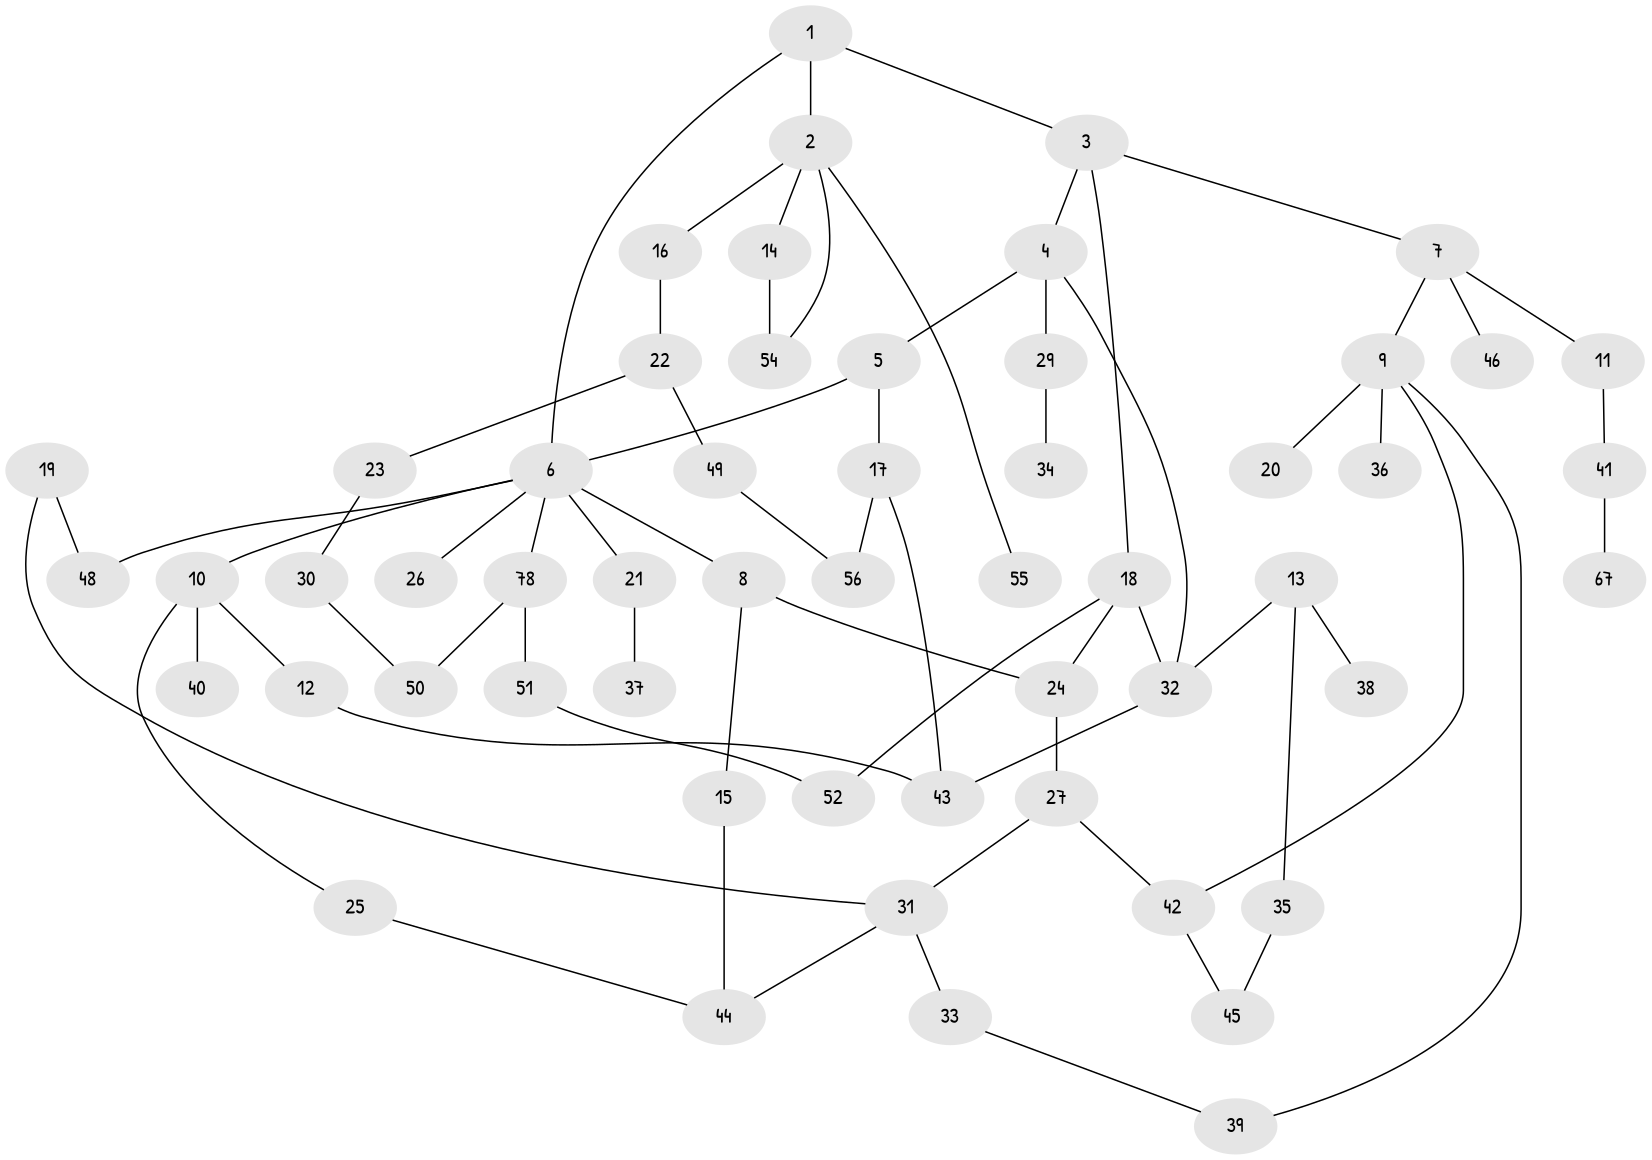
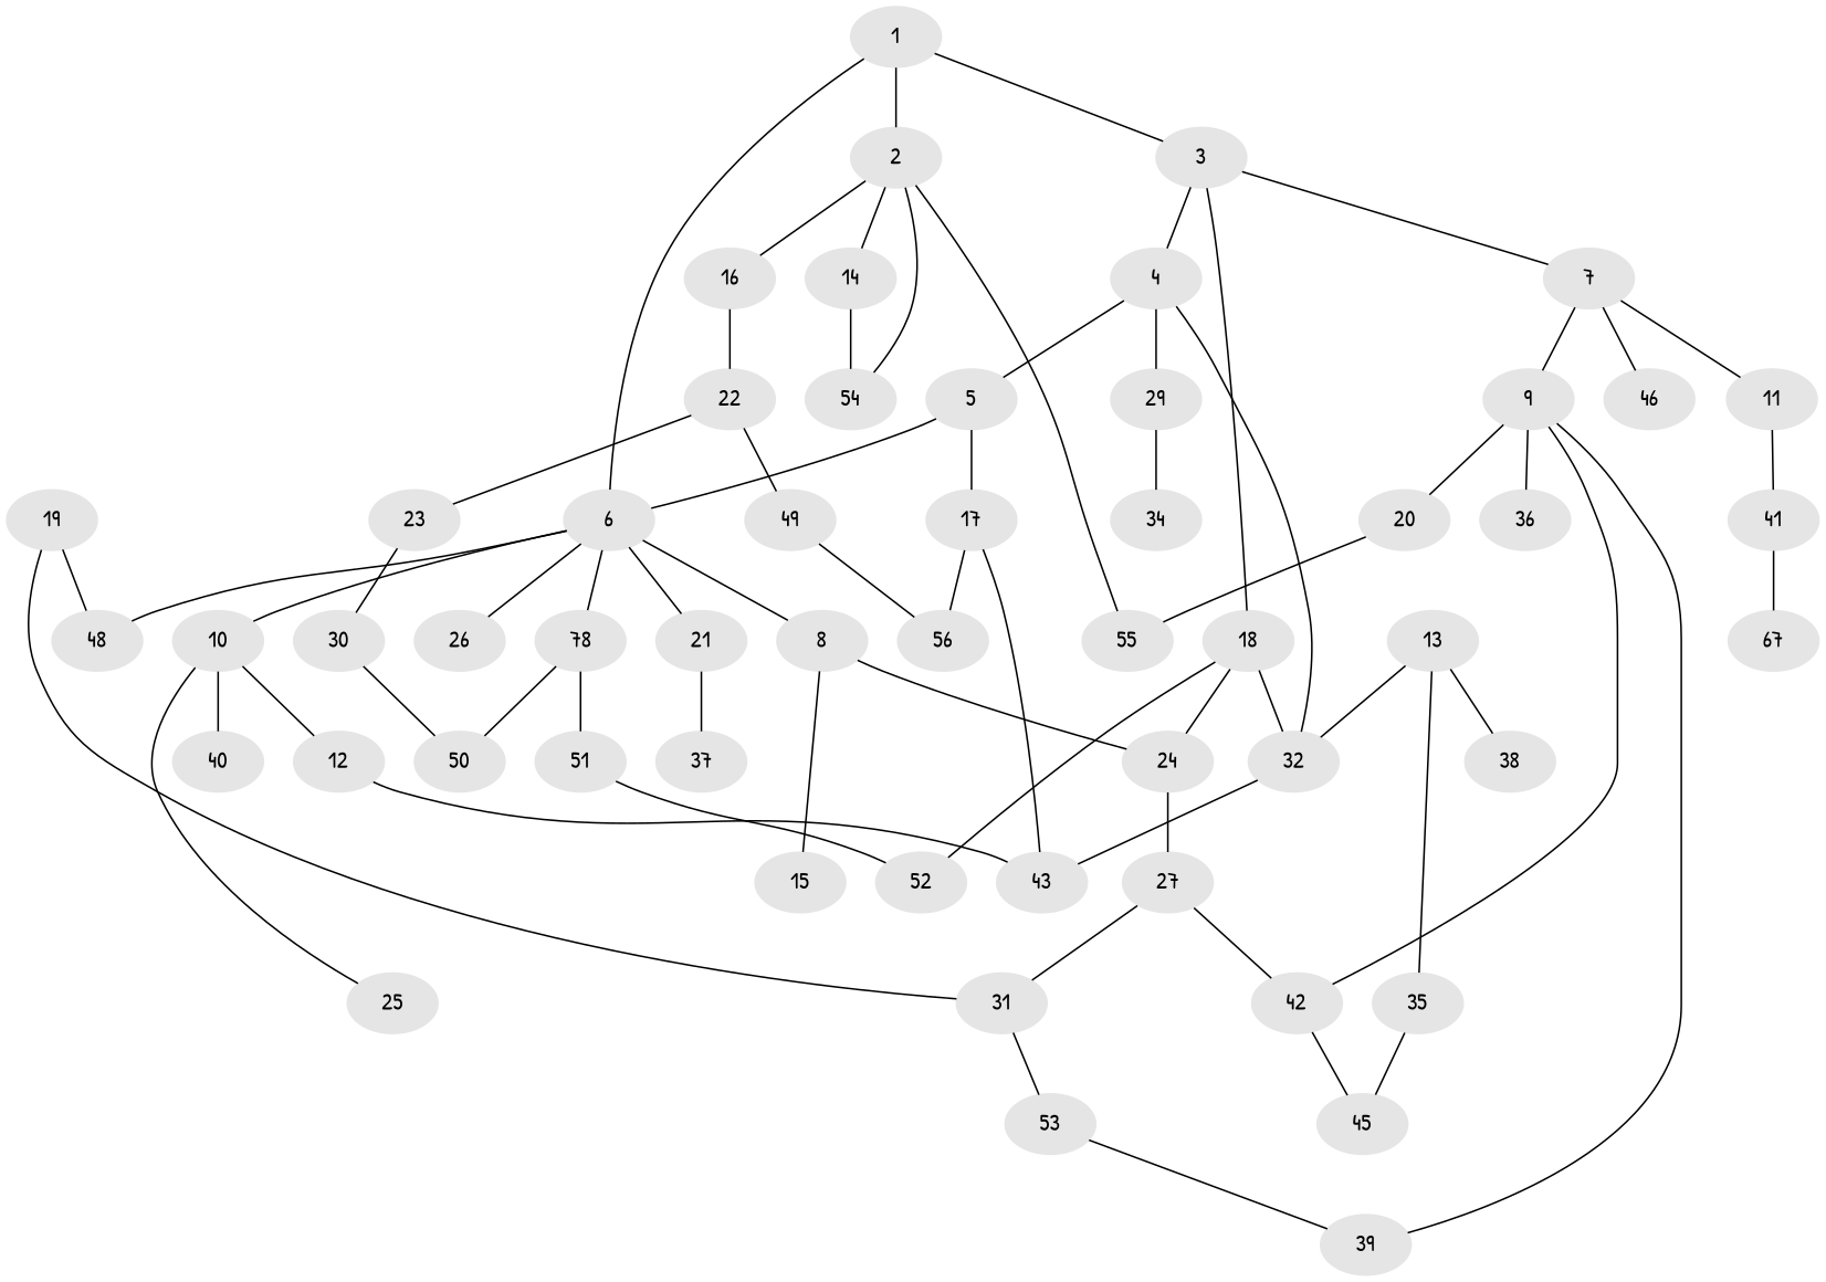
  graph {
    fontname="Patrick Hand"
    node [color=gray90 fontname="Patrick Hand" style=filled]
    edge [fontname="Patrick Hand"]
    1
    2
    3
    6
    14
    16
    54
    55
    4
    7
    18
    8
    10
    21
    26
    n16 [label=78]
    48
    22
    5
    29
    32
    9
    11
    46
    24
    52
    17
    13
    35
    38
    34
    43
    56
    15
    12
    25
    40
    37
    50
    51
    20
    36
    39
    42
    41
-   44
    27
    45
    n49 [label=67]
    19
    31
    23
    49
-   33
+   33 [label=53]
    30
    1 -- 2
    1 -- 3
    1 -- 6
    2 -- 14
    2 -- 16
    2 -- 54
    2 -- 55
    3 -- 4
    3 -- 7
    3 -- 18
    6 -- 8
    6 -- 10
    6 -- 21
    6 -- 26
    6 -- n16
    6 -- 48
    14 -- 54
    16 -- 22
    4 -- 5
    4 -- 29
    4 -- 32
    7 -- 9
    7 -- 11
    7 -- 46
    18 -- 32
    18 -- 24
    18 -- 52
    8 -- 24
    8 -- 15
    10 -- 12
    10 -- 25
    10 -- 40
    21 -- 37
    n16 -- 50
    n16 -- 51
    22 -- 23
    22 -- 49
    5 -- 6
    5 -- 17
    29 -- 34
    32 -- 43
    9 -- 20
    9 -- 36
    9 -- 39
    9 -- 42
    11 -- 41
    24 -- 27
    17 -- 43
    17 -- 56
    13 -- 32
    13 -- 35
    13 -- 38
    35 -- 45
-   15 -- 44
    12 -- 43
-   25 -- 44
    51 -- 52
+   20 -- 55
    42 -- 45
    41 -- n49
    27 -- 42
    27 -- 31
    19 -- 48
    19 -- 31
-   31 -- 44
    31 -- 33
    23 -- 30
    49 -- 56
    33 -- 39
    30 -- 50
  }
